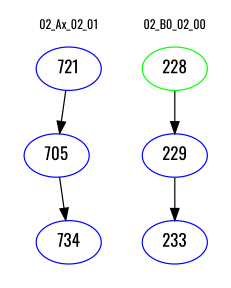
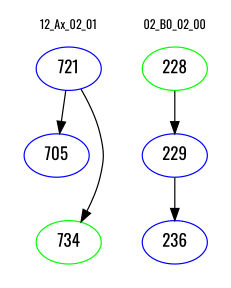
  digraph {
    fontname=Oswald
    node [color=blue fontname=Oswald]
    edge [color=black fontname=Oswald]
    n1 [label=721]
    n2 [label=705]
-   n3 [label=734]
+   n3 [color=green label=734]
    n4 [label=229]
    n5 [color=green label=228]
-   n6 [label=233]
+   n6 [label=236]
    subgraph cluster_1 {
      color=white
      fontsize=10
-     label="02_Ax_02_01"
+     label="12_Ax_02_01"
      n1
      n2
      n3
    }
    subgraph cluster_2 {
      color=white
      fontsize=10
      label="02_B0_02_00"
      n4
      n5
      n6
    }
    n1 -> n2
-   n2 -> n3
+   n1 -> n3
    n4 -> n6
    n5 -> n4
  }
